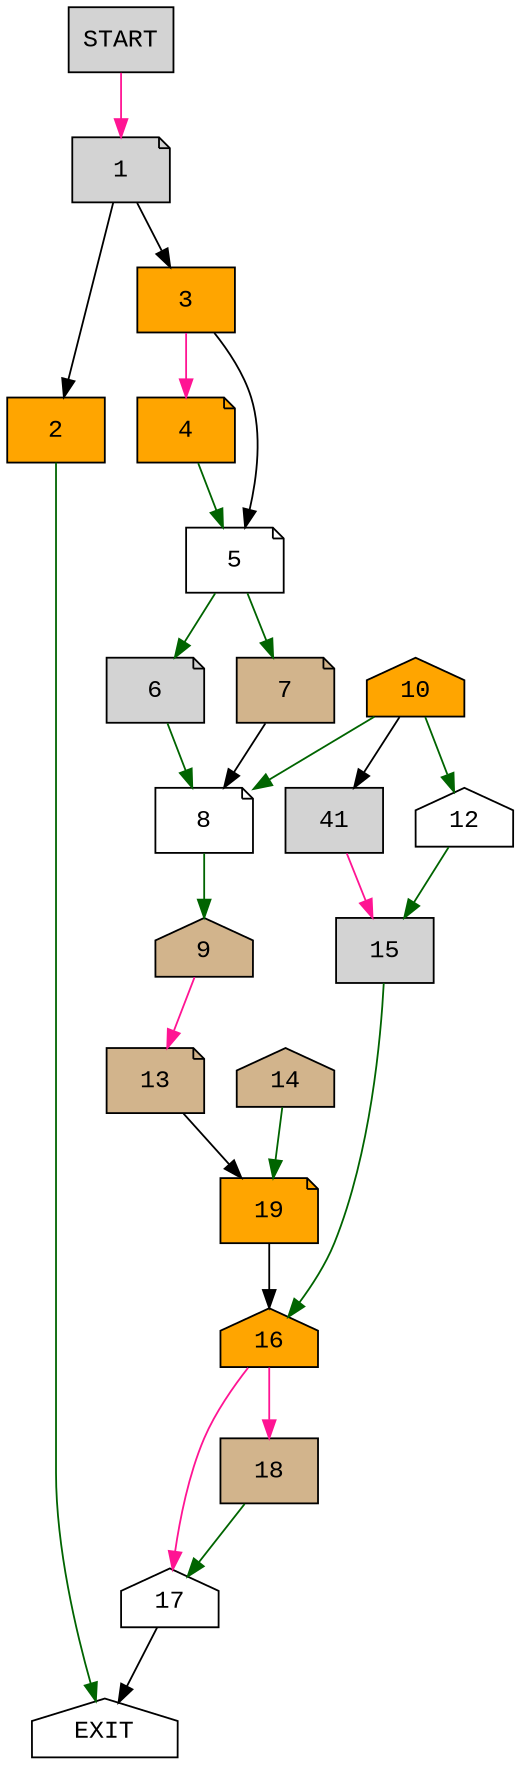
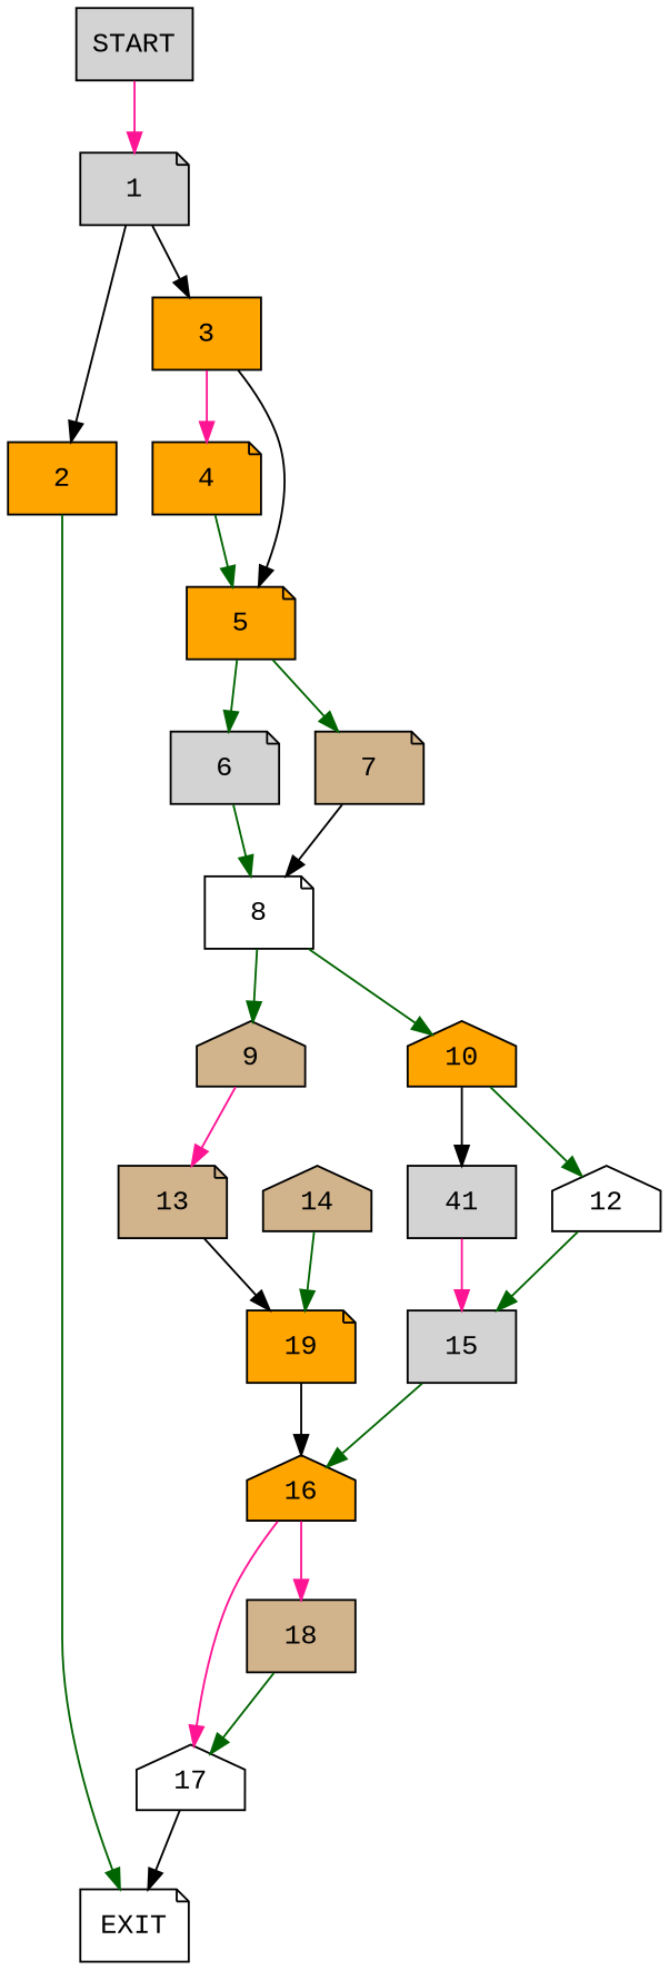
  digraph {
    fontname="Liberation Mono"
    node [fillcolor=orange fontname="Liberation Mono" shape=note style=filled]
    edge [color=darkgreen fontname="Liberation Mono"]
    n1 [fillcolor=lightgrey label=START shape=box]
    1 [fillcolor=lightgrey]
    2 [shape=box]
    3 [shape=box]
-   n5 [fillcolor=white label=EXIT shape=house]
+   n5 [fillcolor=white label=EXIT]
    4
-   5 [fillcolor=white]
+   5
    6 [fillcolor=lightgrey]
    7 [fillcolor=tan]
    8 [fillcolor=white]
    9 [fillcolor=tan shape=house]
    10 [shape=house]
    13 [fillcolor=tan]
    n14 [fillcolor=lightgrey label=41 shape=box]
    12 [fillcolor=white shape=house]
    19
    14 [fillcolor=tan shape=house]
    15 [fillcolor=lightgrey shape=box]
    16 [shape=house]
    17 [fillcolor=white shape=house]
    18 [fillcolor=tan shape=box]
    n1 -> 1 [color=deeppink]
    1 -> 2 [color=black]
    1 -> 3 [color=black]
    2 -> n5
    3 -> 4 [color=deeppink]
    3 -> 5 [color=black]
    4 -> 5
    5 -> 6
    5 -> 7
    6 -> 8
    7 -> 8 [color=black]
    8 -> 9
-   10 -> 8
+   8 -> 10
    9 -> 13 [color=deeppink]
    10 -> n14 [color=black]
    10 -> 12
    13 -> 19 [color=black]
    n14 -> 15 [color=deeppink]
    12 -> 15
    19 -> 16 [color=black]
    14 -> 19
    15 -> 16
    16 -> 17 [color=deeppink]
    16 -> 18 [color=deeppink]
    17 -> n5 [color=black]
    18 -> 17
  }
